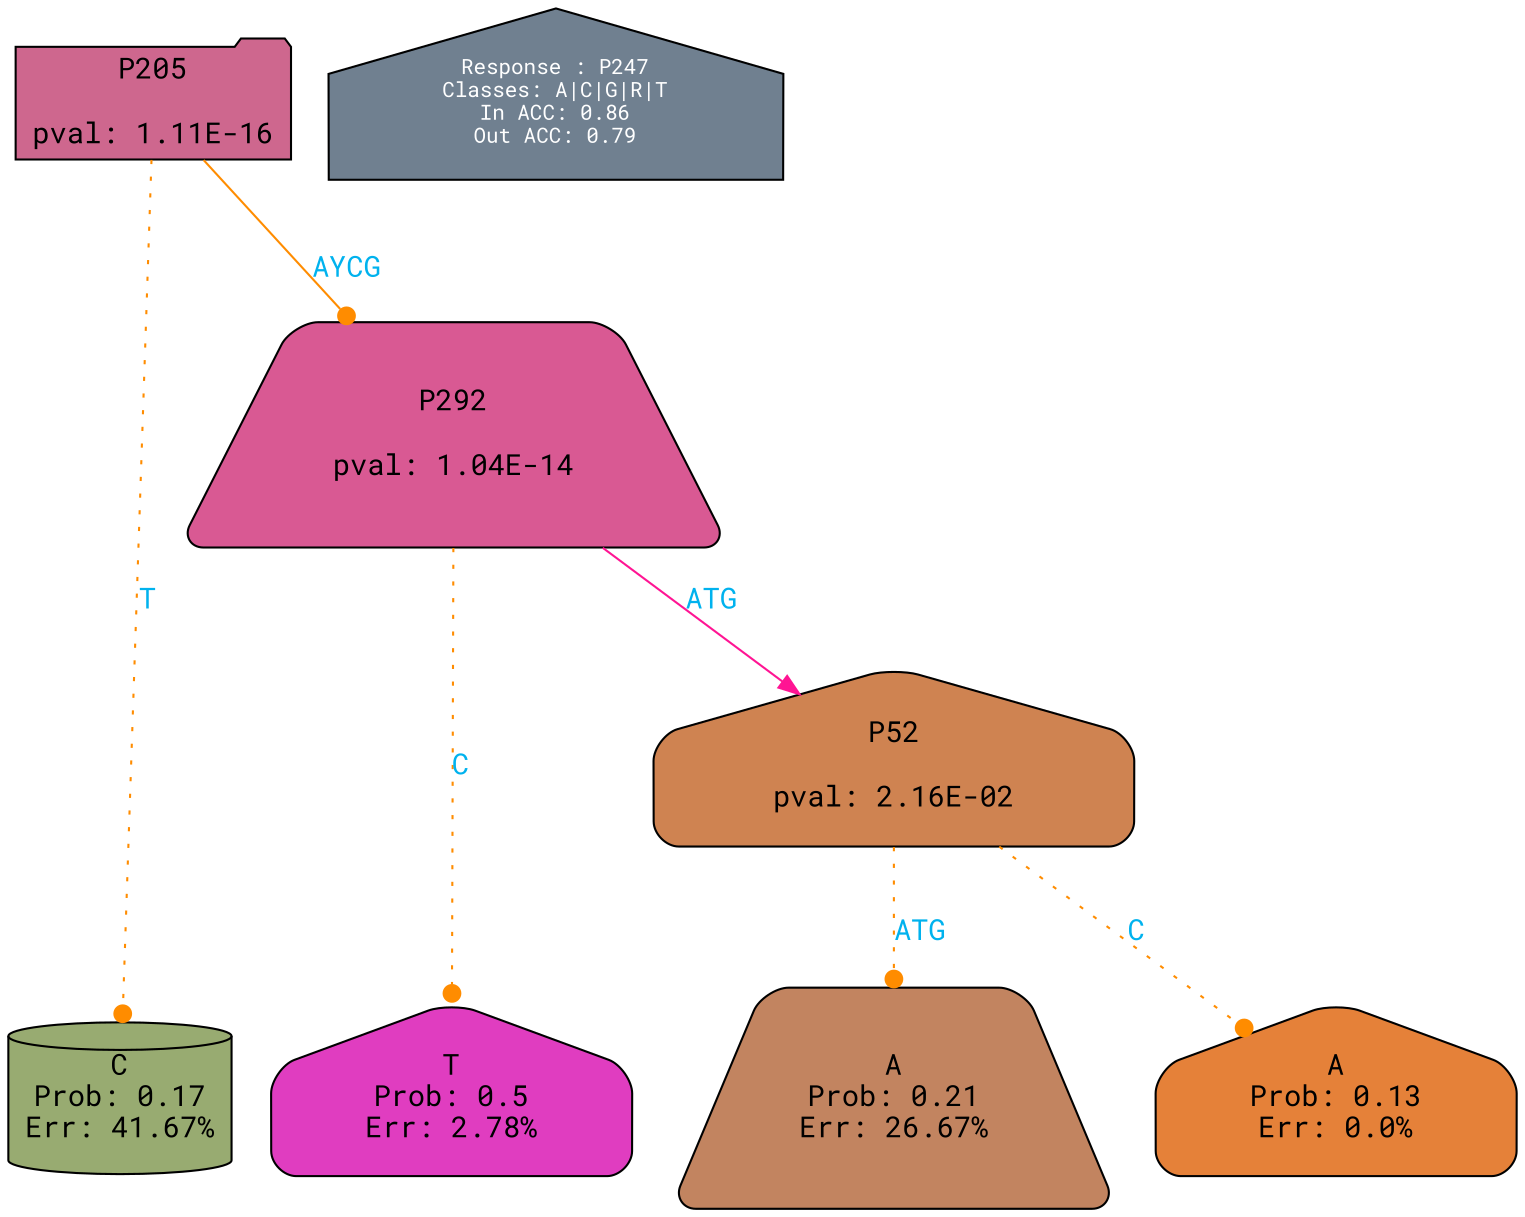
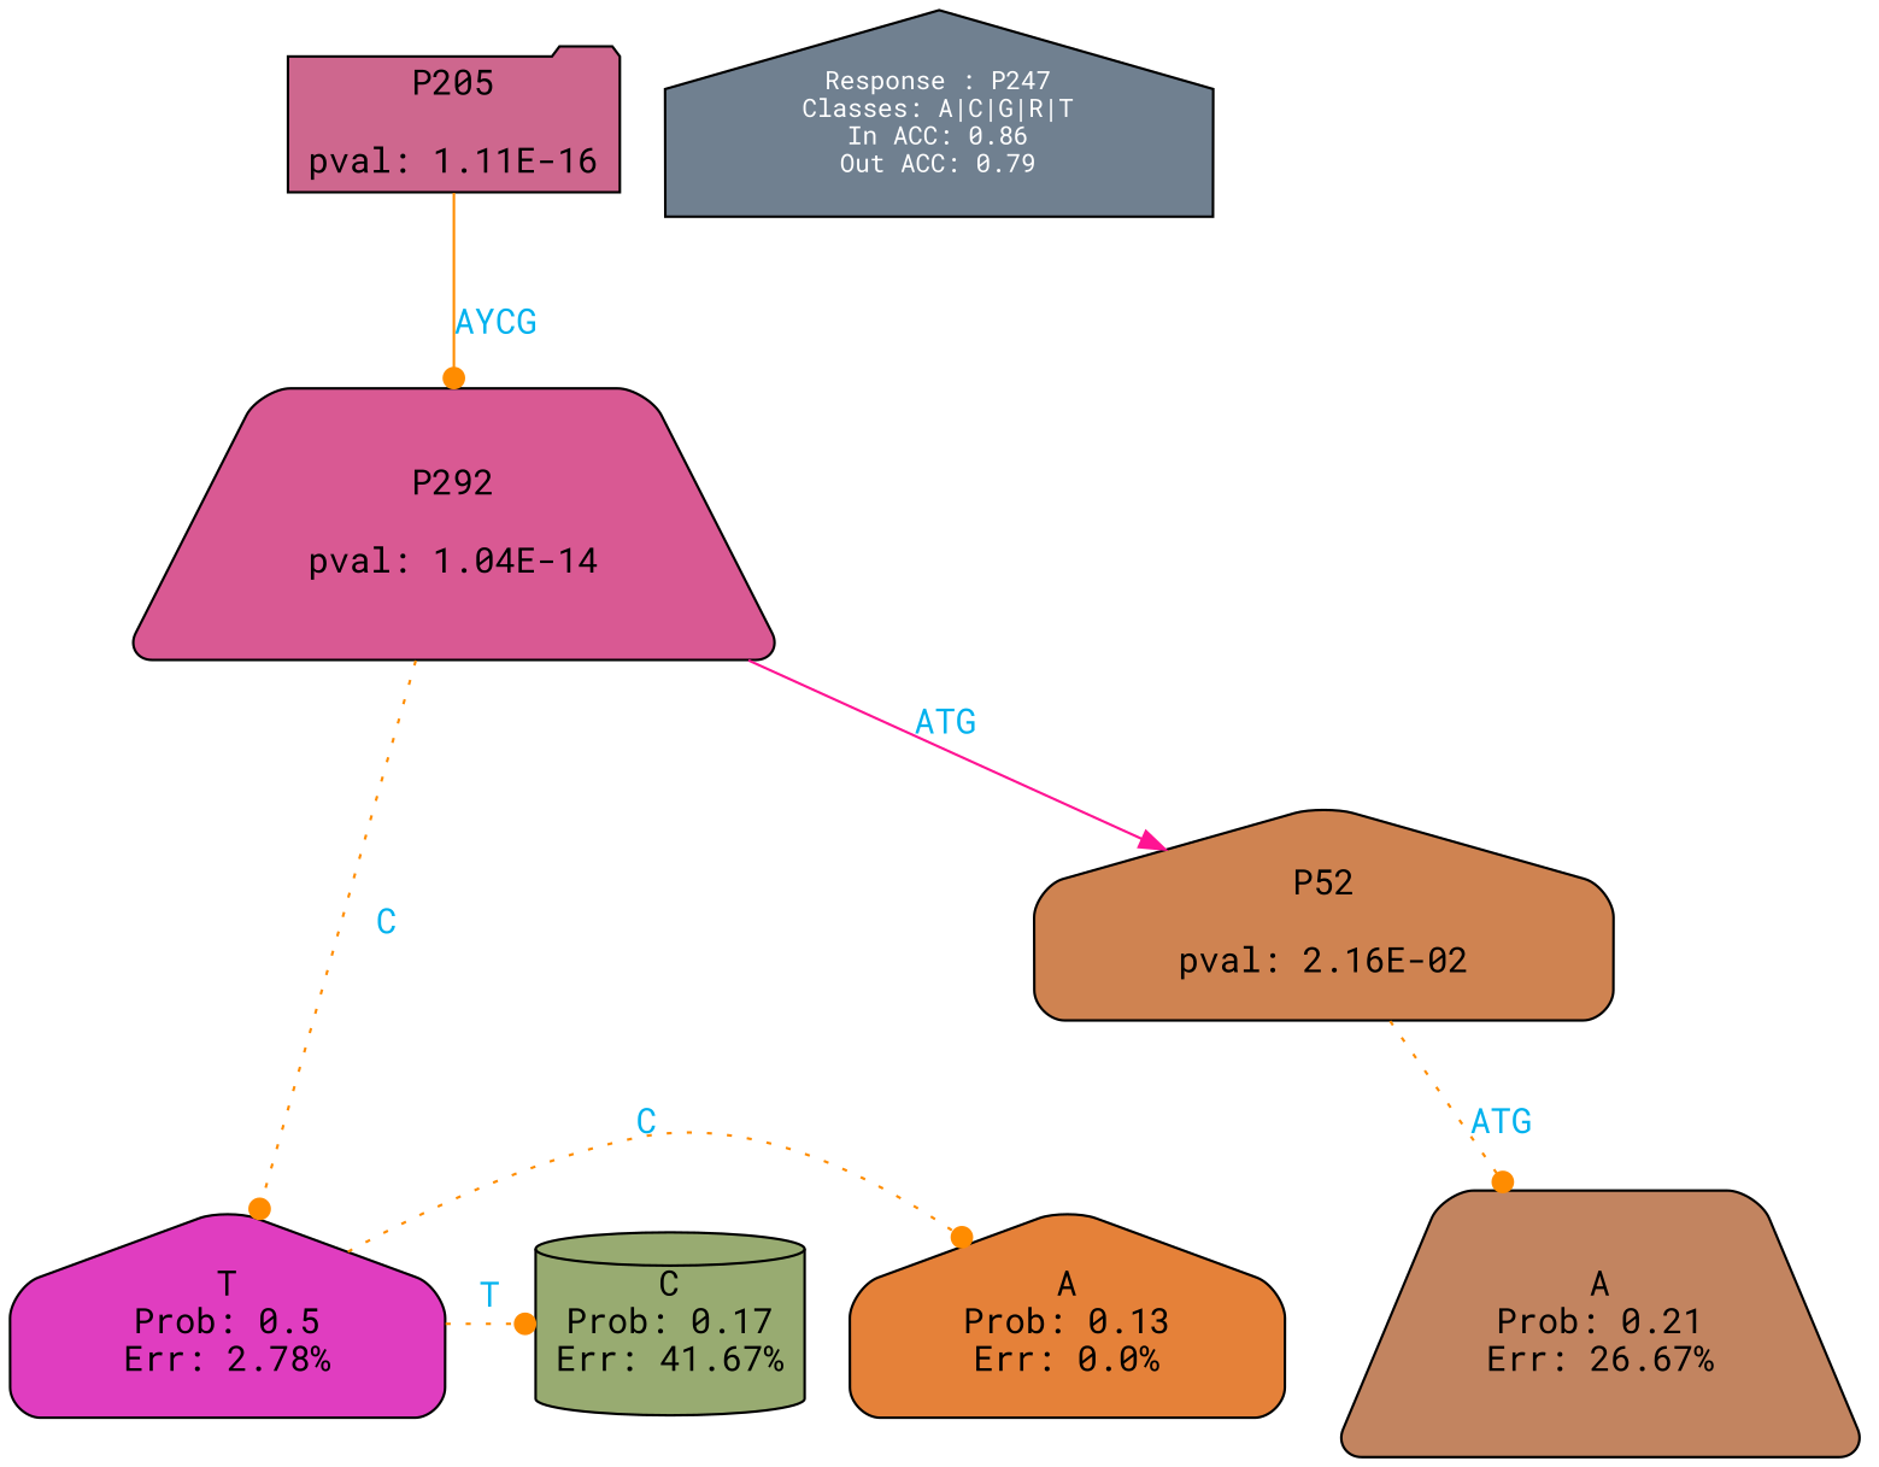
  digraph {
    fontname="Roboto Mono"
    ranksep=equally
    splines=polylines
    node [color=black fontname="Roboto Mono" shape=house style="filled, rounded"]
    edge [arrowhead=dot color=darkorange fontcolor=deepskyblue2 fontname="Roboto Mono" style=dotted]
    n1 [fillcolor="#c28460" label="A\nProb: 0.21\nErr: 26.67%" shape=trapezium]
    n2 [fillcolor="#e58139" label="A\nProb: 0.13\nErr: 0.0%"]
    n3 [fillcolor="#e03dc0" label="T\nProb: 0.5\nErr: 2.78%"]
    n4 [fillcolor="#98ab71" label="C\nProb: 0.17\nErr: 41.67%" shape=cylinder]
    n5 [align=left fillcolor=slategray fontcolor=white fontsize=10 label="Response : P247\nClasses: A|C|G|R|T\nIn ACC: 0.86\nOut ACC: 0.79\n" style=filled]
    n6 [fillcolor="#ce678e" label="P205\n\npval: 1.11E-16" shape=folder]
    n7 [fillcolor="#d95993" label="P292\n\npval: 1.04E-14" shape=trapezium]
    n8 [fillcolor="#cf8351" label="P52\n\npval: 2.16E-02"]
    subgraph sub_1 {
      rank=same
      n1
      n2
      n3
      n4
    }
    subgraph sub_2 {
      rank=same
      n5
      n6
    }
-   n6 -> n4 [label=T]
+   n3 -> n4 [label=T]
    n6 -> n7 [label=AYCG style=solid]
    n7 -> n3 [label=C]
    n7 -> n8 [arrowhead=normal color=deeppink label=ATG style=solid]
    n8 -> n1 [label=ATG]
-   n8 -> n2 [label=C]
+   n3 -> n2 [label=C]
  }
